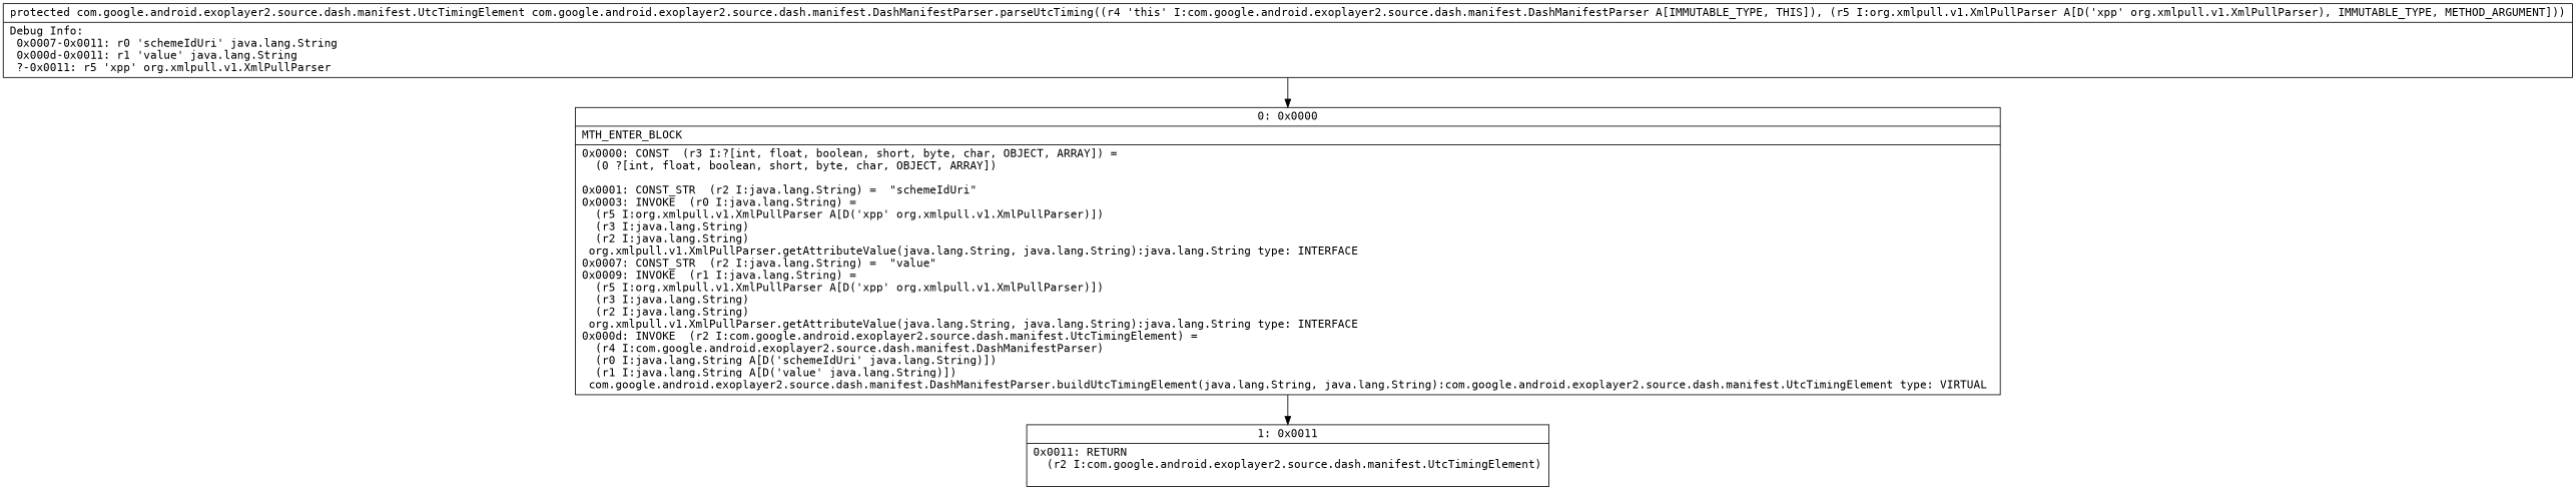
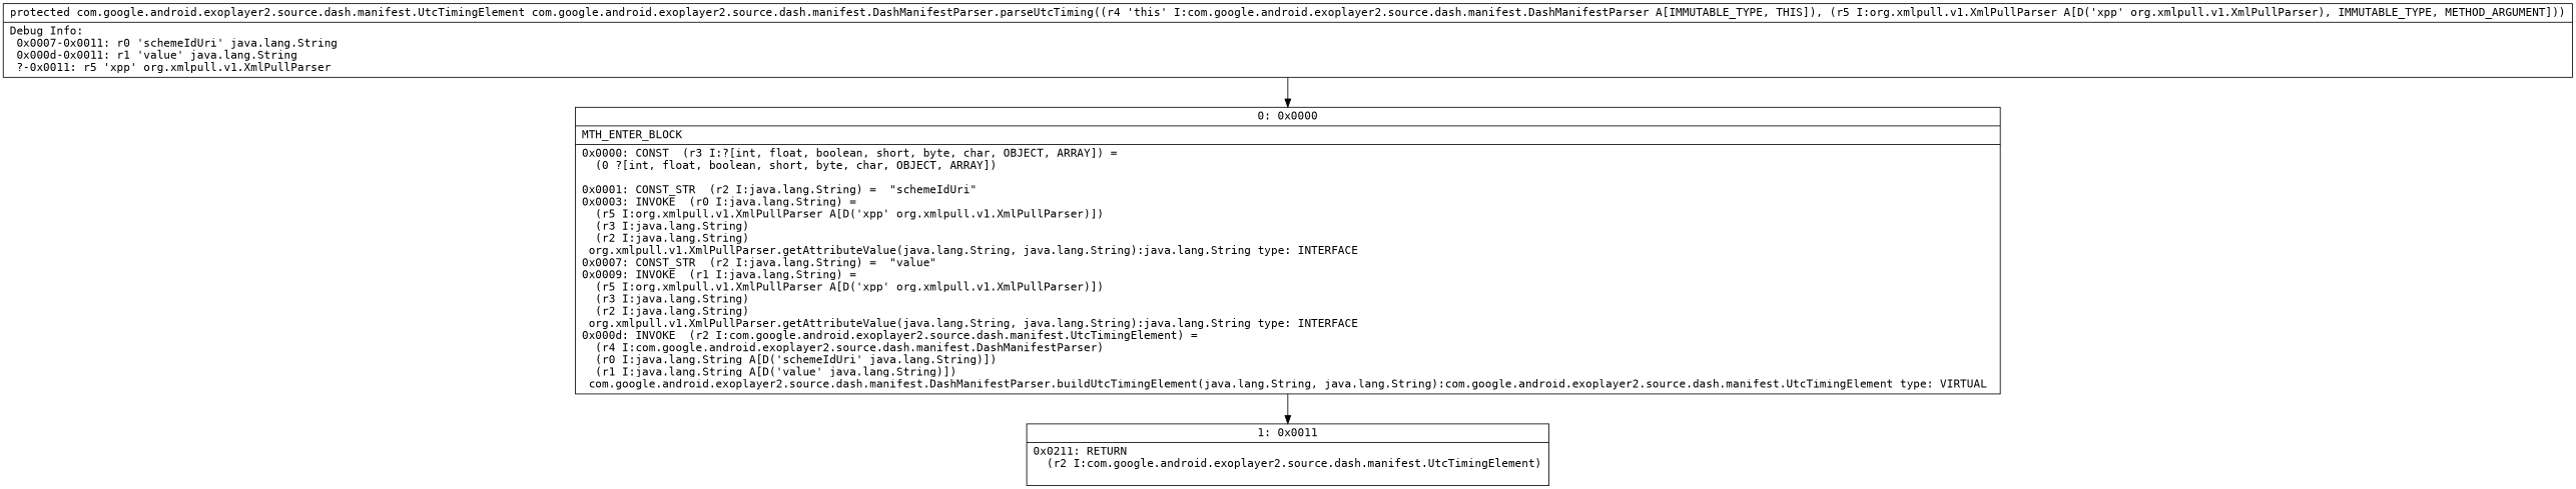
  digraph {
    fontname="DejaVu Sans Mono"
    node [shape=record fontname="DejaVu Sans Mono"]
    edge [fontname="DejaVu Sans Mono"]
    n1 [label="{0\:\ 0x0000|MTH_ENTER_BLOCK\l|0x0000: CONST  (r3 I:?[int, float, boolean, short, byte, char, OBJECT, ARRAY]) = \l  (0 ?[int, float, boolean, short, byte, char, OBJECT, ARRAY])\l \l0x0001: CONST_STR  (r2 I:java.lang.String) =  \"schemeIdUri\" \l0x0003: INVOKE  (r0 I:java.lang.String) = \l  (r5 I:org.xmlpull.v1.XmlPullParser A[D('xpp' org.xmlpull.v1.XmlPullParser)])\l  (r3 I:java.lang.String)\l  (r2 I:java.lang.String)\l org.xmlpull.v1.XmlPullParser.getAttributeValue(java.lang.String, java.lang.String):java.lang.String type: INTERFACE \l0x0007: CONST_STR  (r2 I:java.lang.String) =  \"value\" \l0x0009: INVOKE  (r1 I:java.lang.String) = \l  (r5 I:org.xmlpull.v1.XmlPullParser A[D('xpp' org.xmlpull.v1.XmlPullParser)])\l  (r3 I:java.lang.String)\l  (r2 I:java.lang.String)\l org.xmlpull.v1.XmlPullParser.getAttributeValue(java.lang.String, java.lang.String):java.lang.String type: INTERFACE \l0x000d: INVOKE  (r2 I:com.google.android.exoplayer2.source.dash.manifest.UtcTimingElement) = \l  (r4 I:com.google.android.exoplayer2.source.dash.manifest.DashManifestParser)\l  (r0 I:java.lang.String A[D('schemeIdUri' java.lang.String)])\l  (r1 I:java.lang.String A[D('value' java.lang.String)])\l com.google.android.exoplayer2.source.dash.manifest.DashManifestParser.buildUtcTimingElement(java.lang.String, java.lang.String):com.google.android.exoplayer2.source.dash.manifest.UtcTimingElement type: VIRTUAL \l}"]
-   n2 [label="{1\:\ 0x0011|0x0011: RETURN  \l  (r2 I:com.google.android.exoplayer2.source.dash.manifest.UtcTimingElement)\l \l}"]
+   n2 [label="{1\:\ 0x0011|0x0211: RETURN  \l  (r2 I:com.google.android.exoplayer2.source.dash.manifest.UtcTimingElement)\l \l}"]
    n3 [label="{protected com.google.android.exoplayer2.source.dash.manifest.UtcTimingElement com.google.android.exoplayer2.source.dash.manifest.DashManifestParser.parseUtcTiming((r4 'this' I:com.google.android.exoplayer2.source.dash.manifest.DashManifestParser A[IMMUTABLE_TYPE, THIS]), (r5 I:org.xmlpull.v1.XmlPullParser A[D('xpp' org.xmlpull.v1.XmlPullParser), IMMUTABLE_TYPE, METHOD_ARGUMENT]))  | Debug Info:\l  0x0007\-0x0011: r0 'schemeIdUri' java.lang.String\l  0x000d\-0x0011: r1 'value' java.lang.String\l  ?\-0x0011: r5 'xpp' org.xmlpull.v1.XmlPullParser\l}"]
    n1 -> n2
    n3 -> n1
  }
